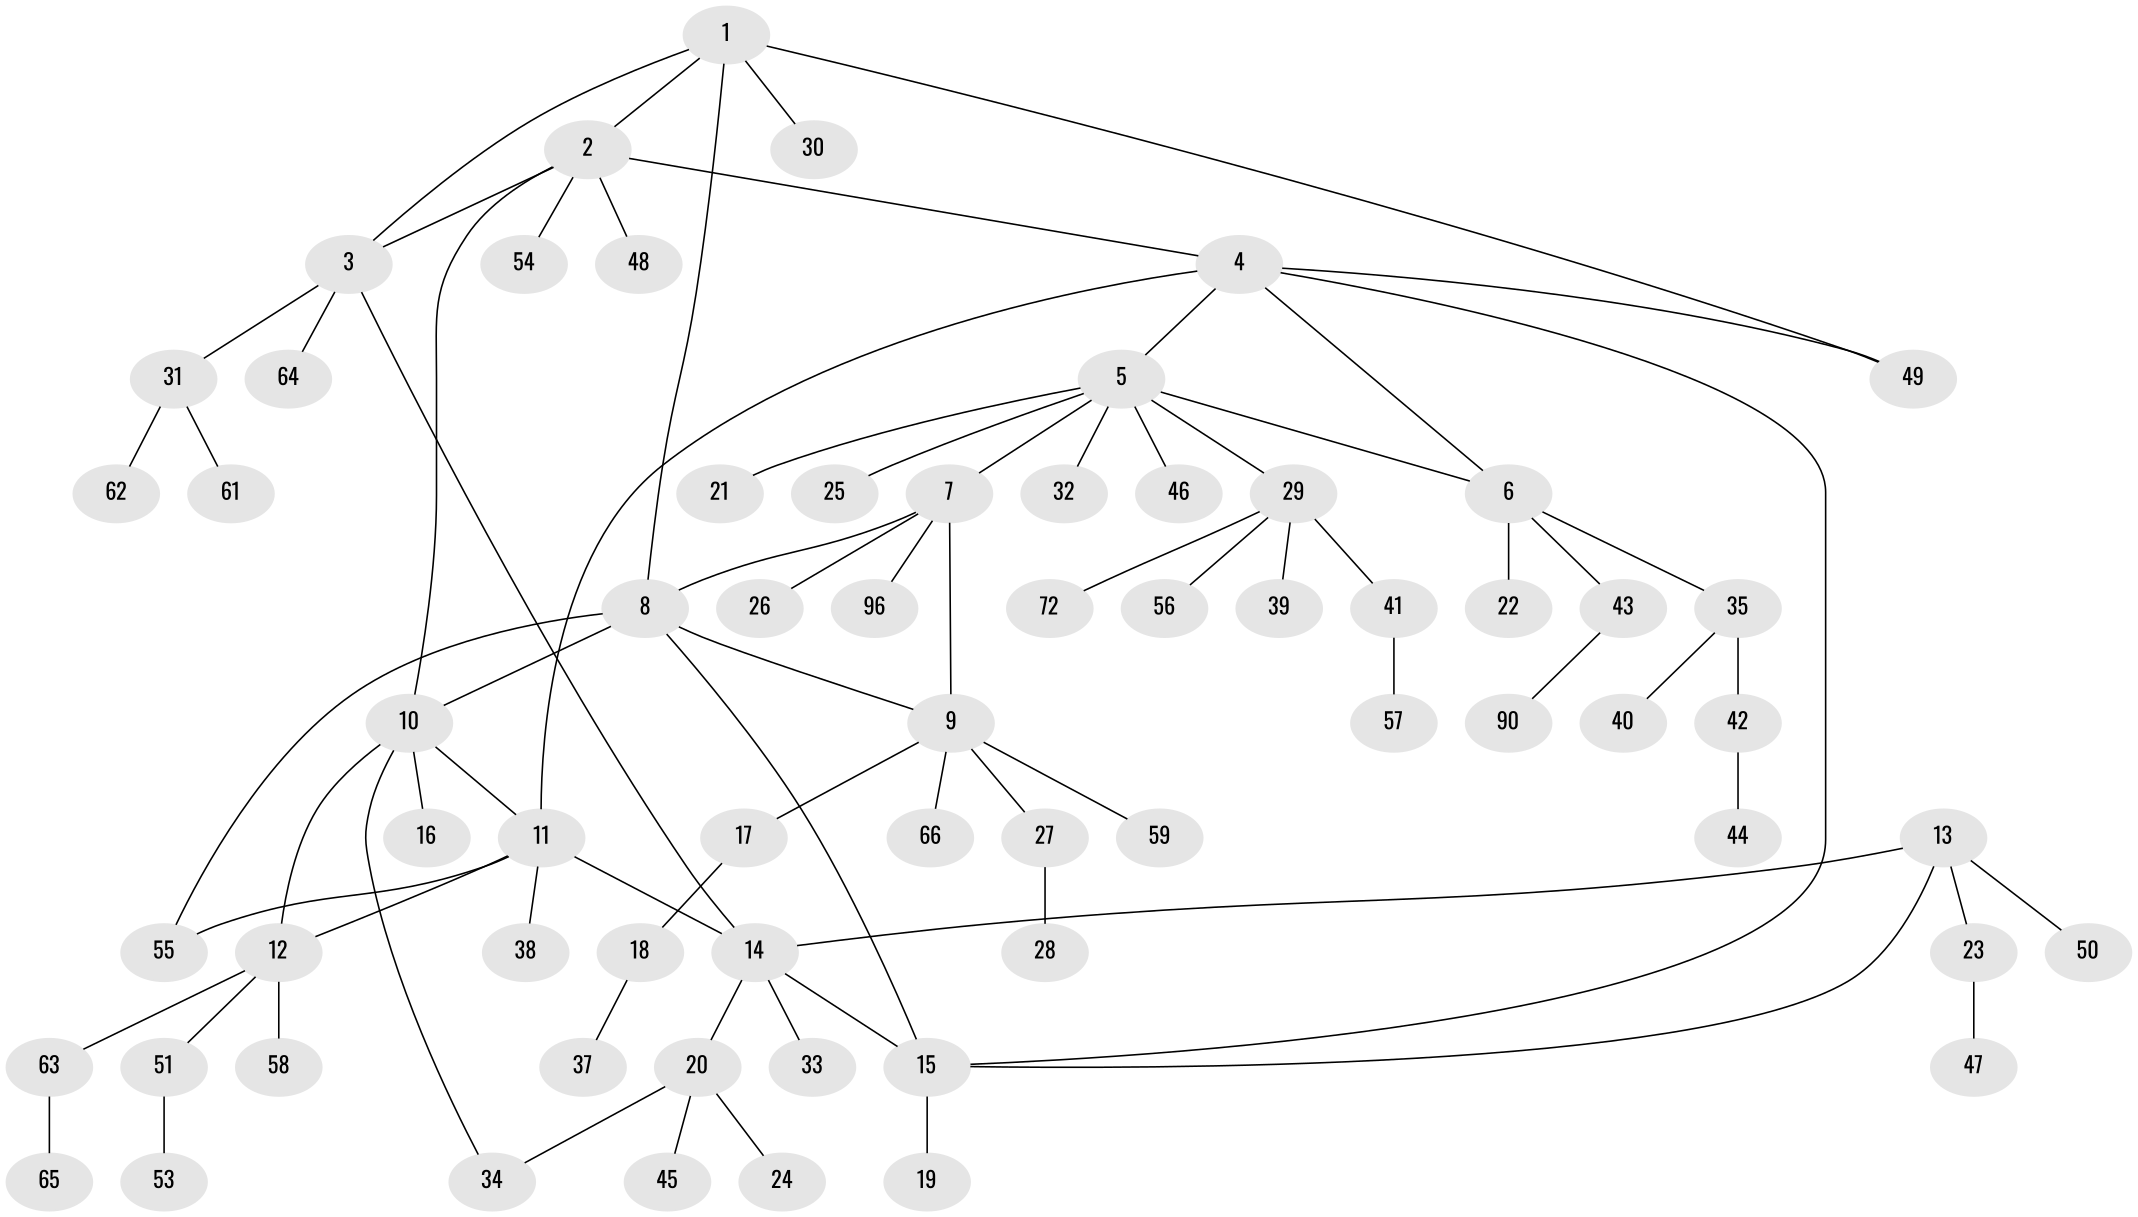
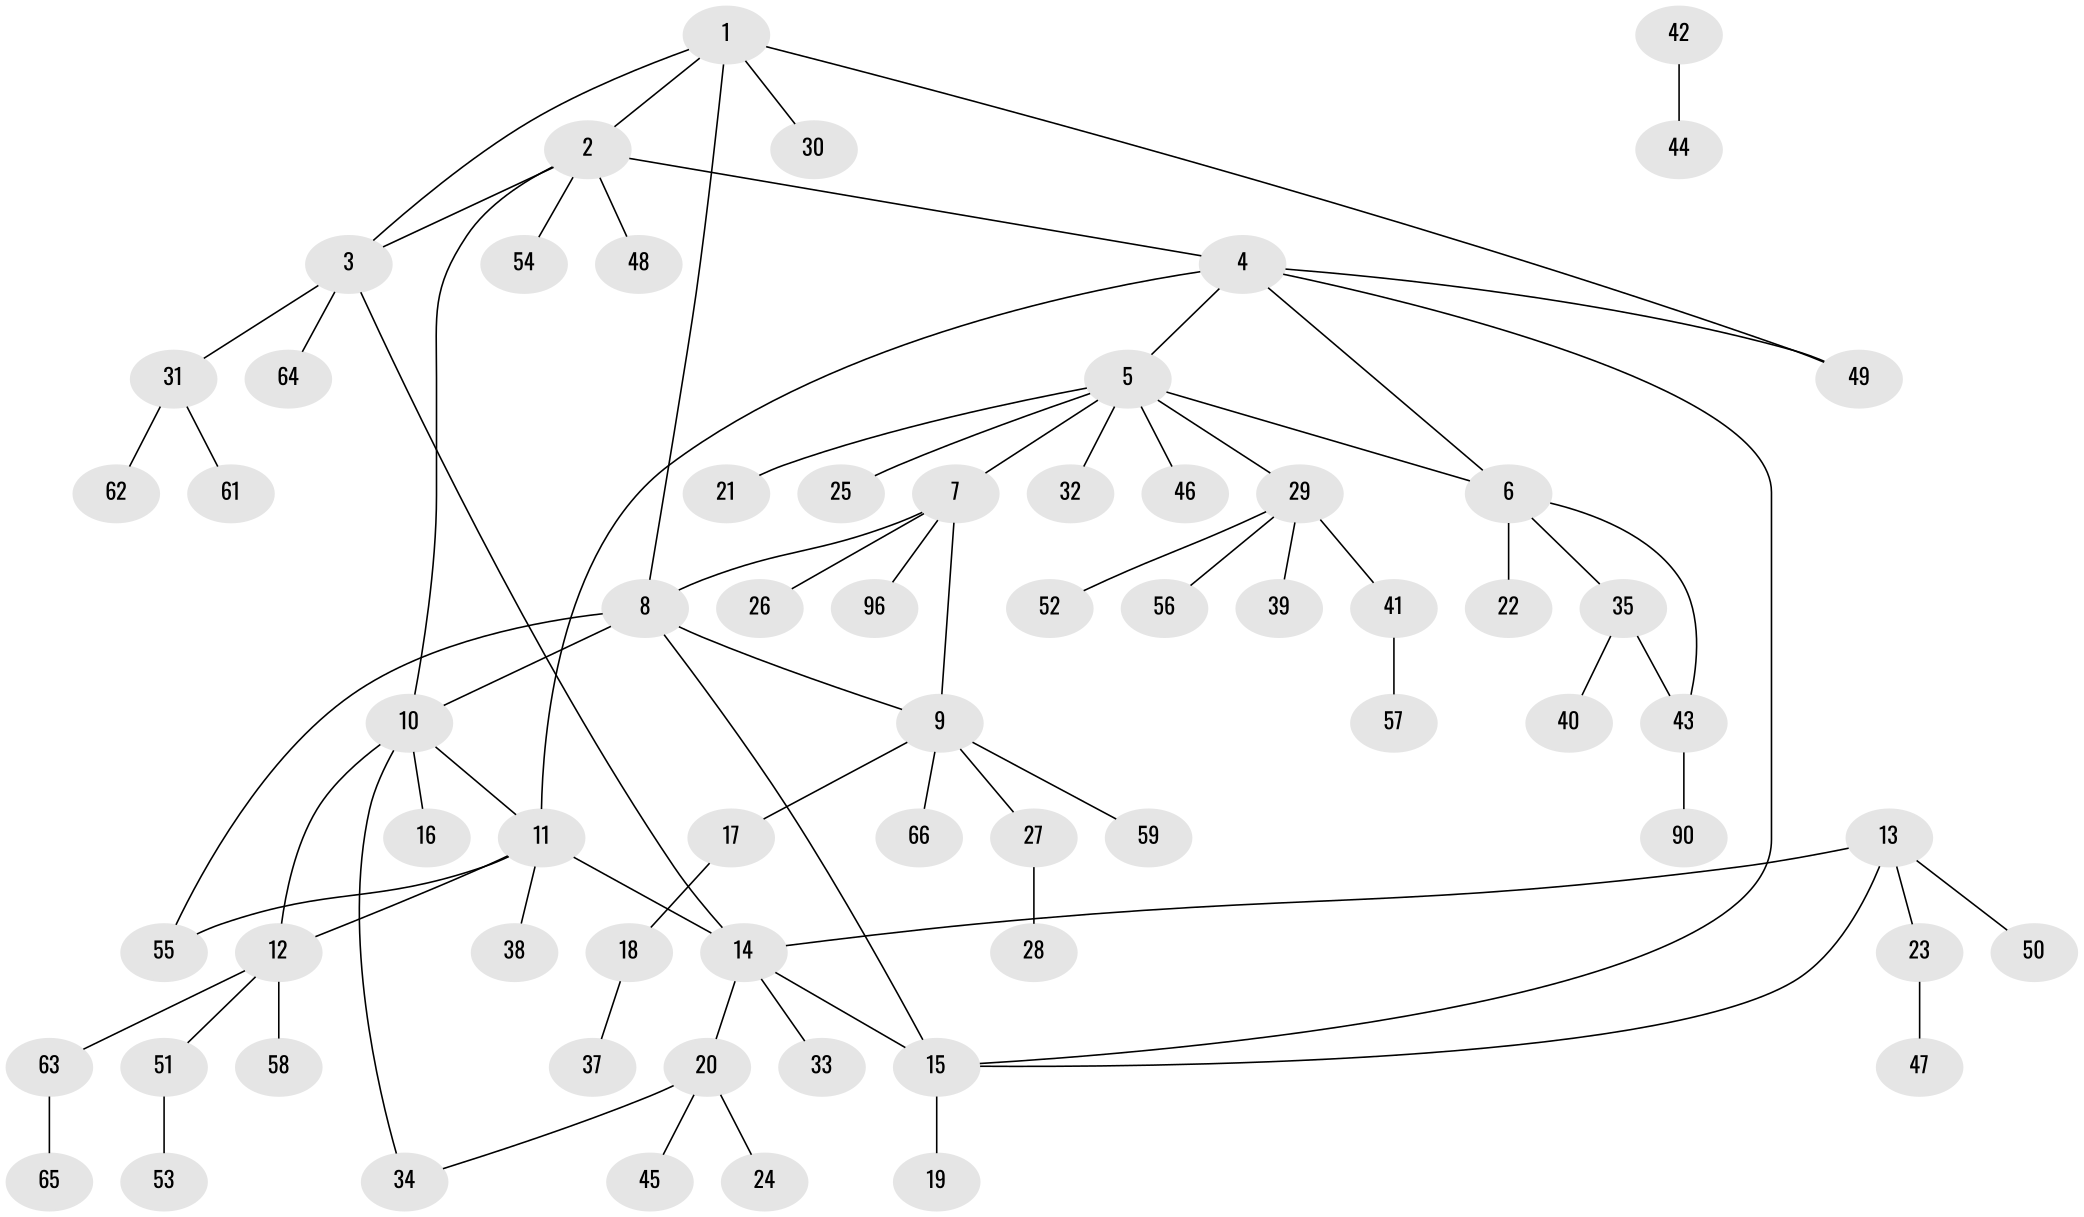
  graph {
    fontname=Oswald
    node [color=gray90 fontname=Oswald style=filled]
    edge [fontname=Oswald]
    1
    2
    3
    8
    30
    49
    4
    10
    48
    54
    14
    31
    64
    15
    9
    55
    5
    6
    11
    12
    16
    34
    20
    33
    61
    62
    7
    21
    25
    29
    32
    46
    22
    35
    43
    38
    19
    26
    n39 [label=96]
    39
    41
-   52 [label=72]
+   52
    56
    40
    42
    n46 [label=90]
    17
    27
    59
    66
    18
    28
    51
    58
    63
    53
    65
    13
    23
    50
    47
    24
    45
    37
    57
    44
    1 -- 2
    1 -- 3
    1 -- 8
    1 -- 30
    1 -- 49
    2 -- 3
    2 -- 4
    2 -- 10
    2 -- 48
    2 -- 54
    3 -- 14
    3 -- 31
    3 -- 64
    8 -- 10
    8 -- 15
    8 -- 9
    8 -- 55
    4 -- 49
    4 -- 15
    4 -- 5
    4 -- 6
    4 -- 11
    10 -- 11
    10 -- 12
    10 -- 16
    10 -- 34
    14 -- 15
    14 -- 20
    14 -- 33
    31 -- 61
    31 -- 62
    15 -- 19
    9 -- 17
    9 -- 27
    9 -- 59
    9 -- 66
    5 -- 6
    5 -- 7
    5 -- 21
    5 -- 25
    5 -- 29
    5 -- 32
    5 -- 46
    6 -- 22
    6 -- 35
    6 -- 43
    11 -- 14
    11 -- 55
    11 -- 12
    11 -- 38
    12 -- 51
    12 -- 58
    12 -- 63
    20 -- 34
    20 -- 24
    20 -- 45
    7 -- 8
    7 -- 9
    7 -- 26
    7 -- n39
    29 -- 39
    29 -- 41
    29 -- 52
    29 -- 56
    35 -- 40
-   35 -- 42
+   35 -- 43
    43 -- n46
    41 -- 57
    42 -- 44
    17 -- 18
    27 -- 28
    18 -- 37
    51 -- 53
    63 -- 65
    13 -- 14
    13 -- 15
    13 -- 23
    13 -- 50
    23 -- 47
  }
